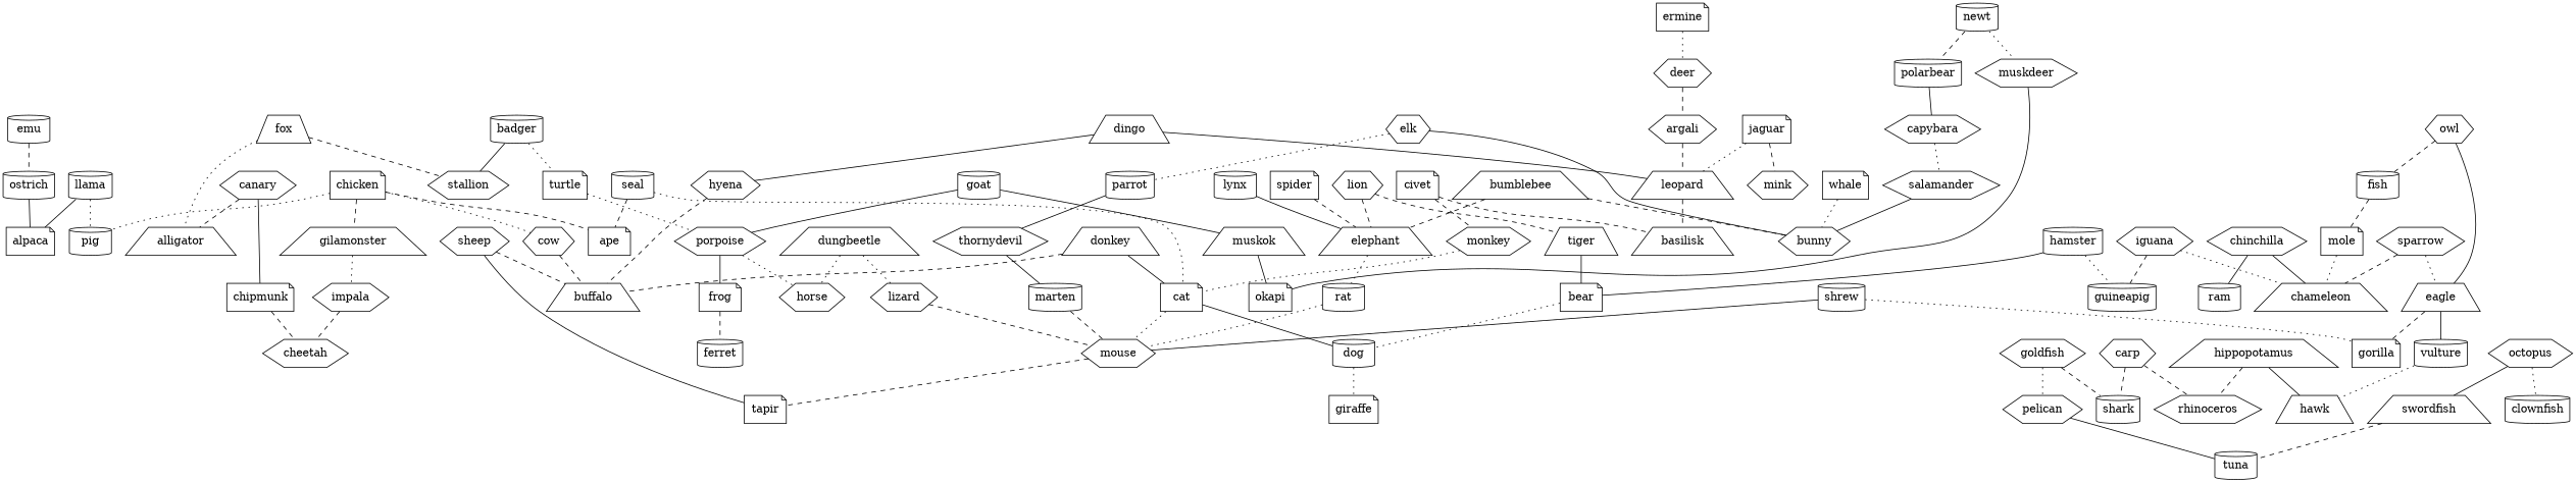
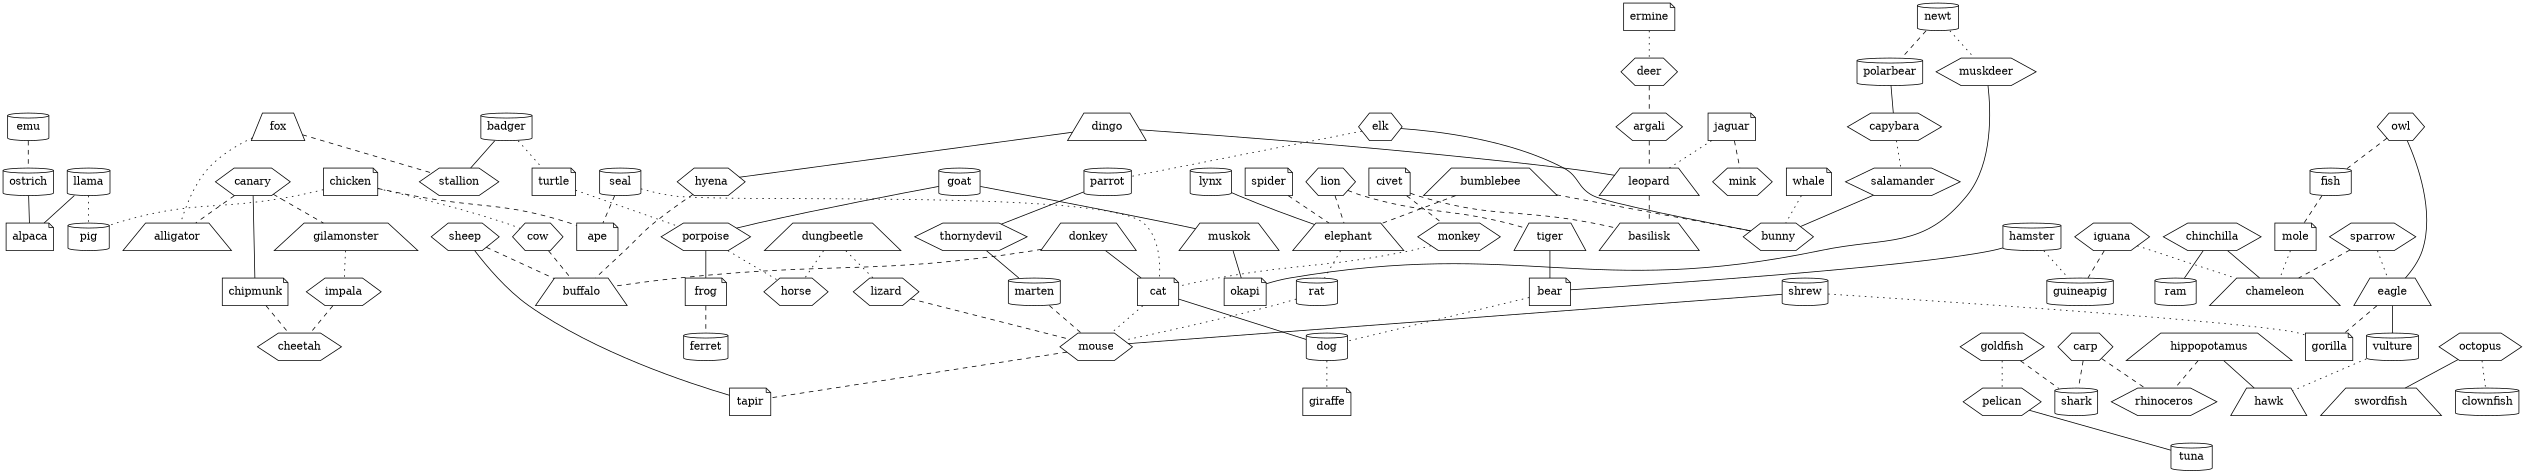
  strict graph {
    node [shape=hexagon]
    edge [style=dashed weight=1]
    llama [shape=cylinder]
    alpaca [shape=note]
    pig [shape=cylinder]
    eagle [shape=trapezium]
    sparrow
    chameleon [shape=trapezium]
    vulture [shape=cylinder]
    gorilla [shape=note]
    hawk [shape=trapezium]
    alligator [shape=trapezium]
    canary
    chipmunk [shape=note]
    cheetah
    ermine [shape=note]
    deer
    argali
    leopard [shape=trapezium]
    chicken [shape=note]
    gilamonster [shape=trapezium]
    cow
    ape [shape=note]
    impala
    buffalo [shape=trapezium]
    owl
    fish [shape=cylinder]
    mole [shape=note]
    badger [shape=cylinder]
    turtle [shape=note]
    stallion
    porpoise
    horse
    frog [shape=note]
    parrot [shape=cylinder]
    elk
    bunny
    thornydevil
    marten [shape=cylinder]
    dungbeetle [shape=trapezium]
    lizard
    mouse
    tapir [shape=note]
    civet [shape=note]
    monkey
    basilisk [shape=trapezium]
    cat [shape=note]
    dog [shape=cylinder]
    jaguar [shape=note]
    mink
    clownfish [shape=cylinder]
    dingo [shape=trapezium]
    hyena
    goat [shape=cylinder]
    muskok [shape=trapezium]
    okapi [shape=note]
    ferret [shape=cylinder]
    emu [shape=cylinder]
    ostrich [shape=cylinder]
    spider [shape=note]
    elephant [shape=trapezium]
    rat [shape=cylinder]
    lion
    tiger [shape=trapezium]
    bear [shape=note]
    seal [shape=cylinder]
    giraffe [shape=note]
    hippopotamus [shape=trapezium]
    rhinoceros
    fox [shape=trapezium]
    iguana
    guineapig [shape=cylinder]
    carp
    shark [shape=cylinder]
    goldfish
    pelican
    tuna [shape=cylinder]
    newt [shape=cylinder]
    polarbear [shape=cylinder]
    muskdeer
    capybara
    salamander
    shrew [shape=cylinder]
    hamster [shape=cylinder]
    octopus
    swordfish [shape=trapezium]
    donkey [shape=trapezium]
    whale [shape=note]
    sheep
    bumblebee [shape=trapezium]
    chinchilla
    ram [shape=cylinder]
    lynx [shape=cylinder]
    llama -- alpaca [style=solid]
    llama -- pig [style=dotted]
    eagle -- vulture [style=solid]
    eagle -- gorilla
    sparrow -- eagle [style=dotted]
    sparrow -- chameleon
    vulture -- hawk [style=dotted]
    canary -- alligator
    canary -- chipmunk [style=solid]
    chipmunk -- cheetah
    ermine -- deer [style=dotted]
    deer -- argali
    argali -- leopard
    leopard -- basilisk
    chicken -- pig [style=dotted]
-   chicken -- gilamonster
+   canary -- gilamonster
    chicken -- cow [style=dotted]
    chicken -- ape
    gilamonster -- impala [style=dotted]
    cow -- buffalo
    impala -- cheetah
    owl -- eagle [style=solid]
    owl -- fish
    fish -- mole
    mole -- chameleon [style=dotted]
    badger -- turtle [style=dotted]
    badger -- stallion [style=solid]
    turtle -- porpoise [style=dotted]
    porpoise -- horse [style=dotted]
    porpoise -- frog [style=solid]
    frog -- ferret
    parrot -- thornydevil [style=solid]
    elk -- parrot [style=dotted]
    elk -- bunny [style=solid]
    thornydevil -- marten [style=solid]
    marten -- mouse
    dungbeetle -- horse [style=dotted]
    dungbeetle -- lizard [style=dotted]
    lizard -- mouse
    mouse -- tapir
    civet -- monkey
    civet -- basilisk
    monkey -- cat [style=dotted]
    cat -- mouse [style=dotted]
    cat -- dog [style=solid]
    dog -- giraffe [style=dotted]
    jaguar -- leopard [style=dotted]
    jaguar -- mink
    dingo -- leopard [style=solid]
    dingo -- hyena [style=solid]
    hyena -- buffalo
    goat -- porpoise [style=solid]
    goat -- muskok [style=solid]
    muskok -- okapi [style=solid]
    emu -- ostrich
    ostrich -- alpaca [style=solid]
    spider -- elephant
    elephant -- rat [style=dotted]
    rat -- mouse [style=dotted]
    lion -- elephant
    lion -- tiger
    tiger -- bear [style=solid]
    bear -- dog [style=dotted]
    seal -- ape
    seal -- cat [style=dotted]
    hippopotamus -- hawk [style=solid]
    hippopotamus -- rhinoceros
    fox -- alligator [style=dotted]
    fox -- stallion
    iguana -- chameleon [style=dotted]
    iguana -- guineapig
    carp -- rhinoceros
    carp -- shark
    goldfish -- shark
    goldfish -- pelican [style=dotted]
    pelican -- tuna [style=solid]
    newt -- polarbear
    newt -- muskdeer [style=dotted]
    polarbear -- capybara [style=solid]
    muskdeer -- okapi [style=solid]
    capybara -- salamander [style=dotted]
    salamander -- bunny [style=solid]
    shrew -- gorilla [style=dotted]
    shrew -- mouse [style=solid]
    hamster -- bear [style=solid]
    hamster -- guineapig [style=dotted]
    octopus -- clownfish [style=dotted]
    octopus -- swordfish [style=solid]
-   swordfish -- tuna
    donkey -- buffalo
    donkey -- cat [style=solid]
    whale -- bunny [style=dotted]
    sheep -- buffalo
    sheep -- tapir [style=solid]
    bumblebee -- bunny
    bumblebee -- elephant
    chinchilla -- chameleon [style=solid]
    chinchilla -- ram [style=solid]
    lynx -- elephant [style=solid]
  }
